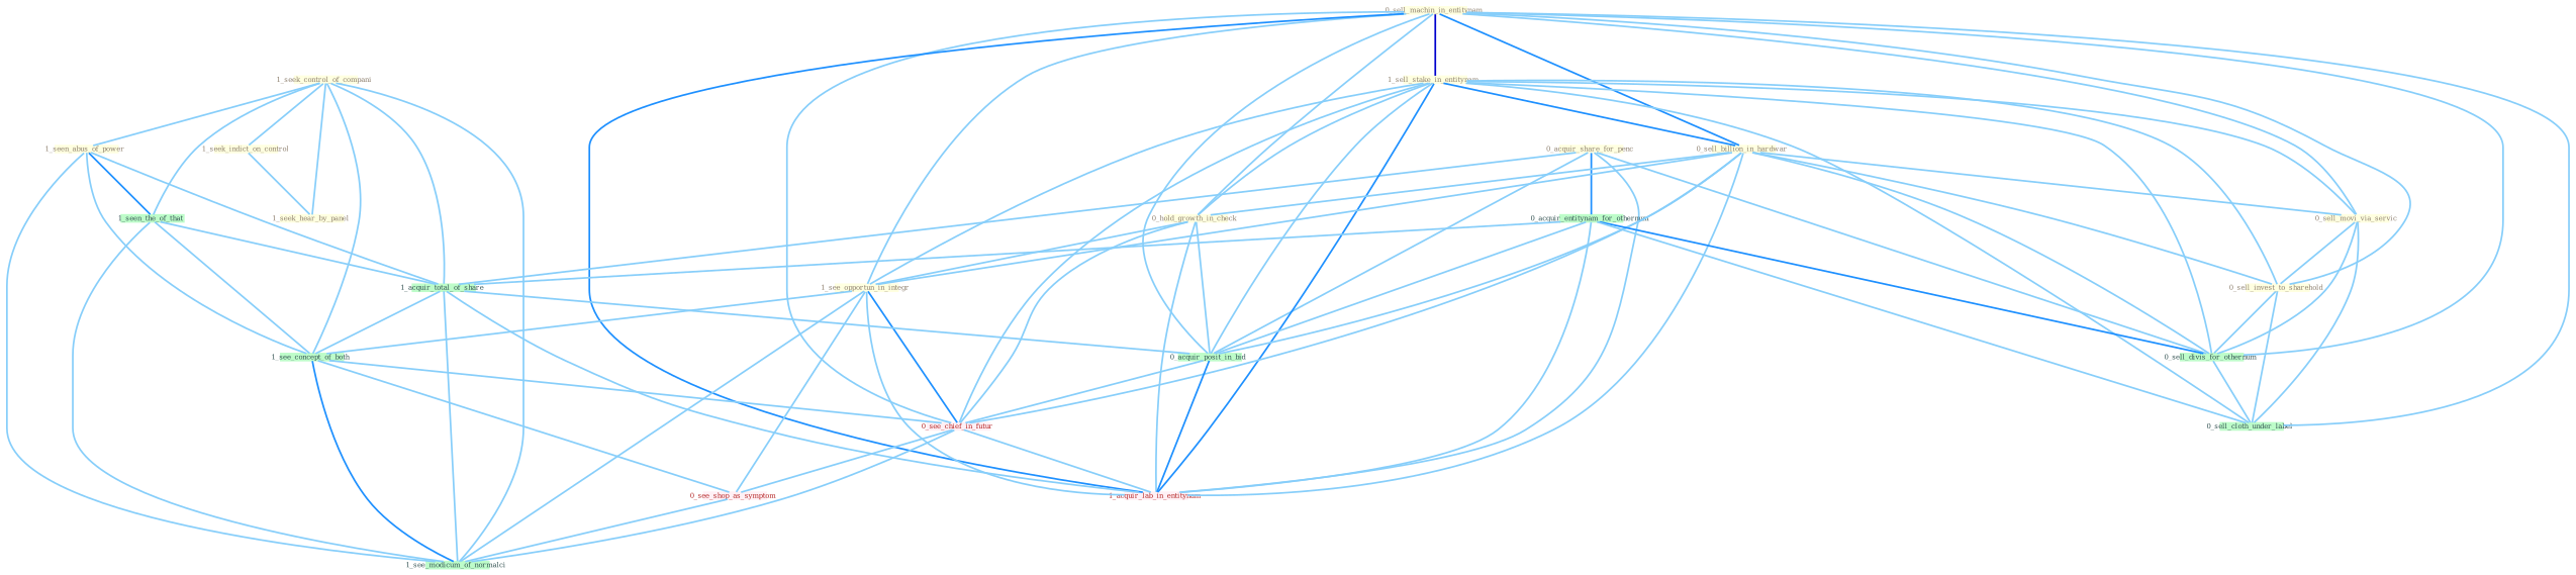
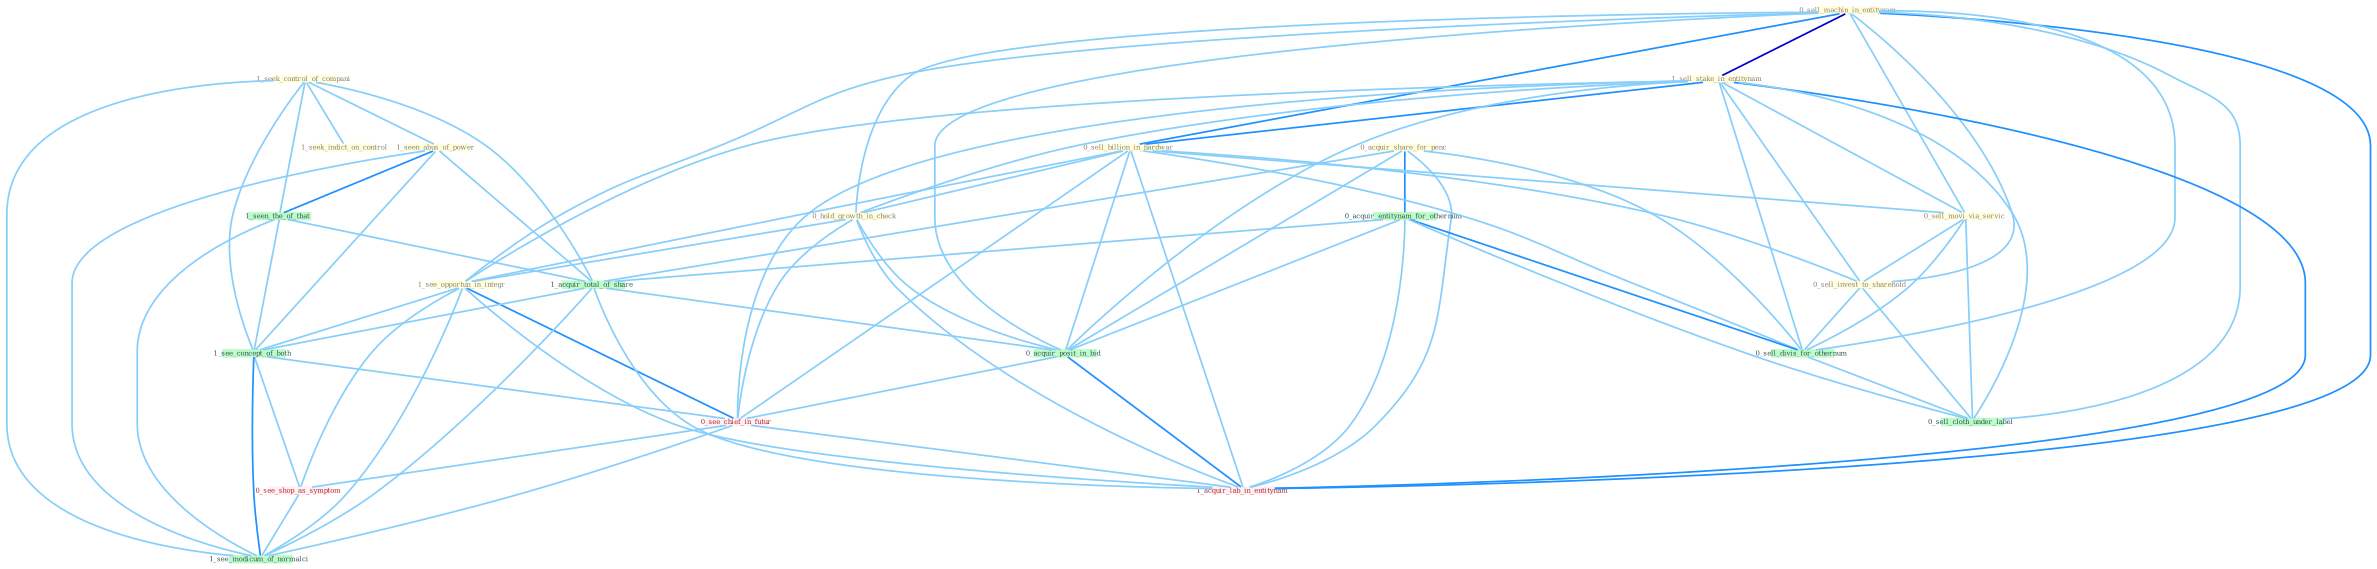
  graph {
    node [color="#ffffe0" fixedsize=true fontcolor="#8b7d6b" fontsize=4 shape=polygon style=filled]
    edge [color="#87cefa" w=1]
    "0_sell_machin_in_entitynam " [height=.06 width=.5]
    "0_acquir_share_for_penc " [height=.06 width=.5]
    "1_sell_stake_in_entitynam " [height=.06 width=.5]
    "0_sell_billion_in_hardwar " [height=.06 width=.5]
    "1_seek_control_of_compani " [height=.06 width=.5]
    "0_hold_growth_in_check " [height=.06 width=.5]
    "1_see_opportun_in_integr " [height=.06 width=.5]
    n8 [height=.06 label="1_seek_indict_on_control" width=.5]
-   "1_seek_hear_by_panel " [height=.06 width=.5]
    "1_seen_abus_of_power " [height=.06 width=.5]
    "0_sell_movi_via_servic " [height=.06 width=.5]
    "0_sell_invest_to_sharehold " [height=.06 width=.5]
    "0_see_chief_in_futur " [color="#fff0f5" fontcolor="#b22222" height=.06 width=.5]
    "0_see_shop_as_symptom " [color="#fff0f5" fontcolor="#b22222" height=.06 width=.5]
    "1_acquir_lab_in_entitynam " [color="#fff0f5" fontcolor="#b22222" height=.06 width=.5]
    "0_sell_divis_for_othernum " [color="#BDFCC9" fontcolor="#2f4f4f" height=.06 width=.5]
    "0_sell_cloth_under_label " [color="#BDFCC9" fontcolor="#2f4f4f" height=.06 width=.5]
    "0_acquir_posit_in_bid " [color="#BDFCC9" fontcolor="#2f4f4f" height=.06 width=.5]
    "0_acquir_entitynam_for_othernum " [color="#BDFCC9" fontcolor="#2f4f4f" height=.06 width=.5]
    "1_acquir_total_of_share " [color="#BDFCC9" fontcolor="#2f4f4f" height=.06 width=.5]
    "1_seen_the_of_that " [color="#BDFCC9" fontcolor="#2f4f4f" height=.06 width=.5]
    "1_see_concept_of_both " [color="#BDFCC9" fontcolor="#2f4f4f" height=.06 width=.5]
    "1_see_modicum_of_normalci " [color="#BDFCC9" fontcolor="#2f4f4f" height=.06 width=.5]
    subgraph sub_1 {
      "0_sell_machin_in_entitynam "
      "0_acquir_share_for_penc "
      "1_sell_stake_in_entitynam "
      "0_sell_billion_in_hardwar "
      "1_seek_control_of_compani "
      "0_hold_growth_in_check "
      "1_see_opportun_in_integr "
      n8
-     "1_seek_hear_by_panel "
      "1_seen_abus_of_power "
      "0_sell_movi_via_servic "
      "0_sell_invest_to_sharehold "
    }
    subgraph sub_2 {
      "0_see_chief_in_futur "
      "0_see_shop_as_symptom "
      "1_acquir_lab_in_entitynam "
    }
    "0_sell_machin_in_entitynam " -- "1_sell_stake_in_entitynam " [color="#0000cd" w=3]
    "0_sell_machin_in_entitynam " -- "0_sell_billion_in_hardwar " [color="#1e90ff" w=2]
    "0_sell_machin_in_entitynam " -- "0_hold_growth_in_check "
    "0_sell_machin_in_entitynam " -- "1_see_opportun_in_integr "
    "0_sell_machin_in_entitynam " -- "0_sell_movi_via_servic "
    "0_sell_machin_in_entitynam " -- "0_sell_invest_to_sharehold "
-   "0_sell_machin_in_entitynam " -- "0_see_chief_in_futur "
    "0_sell_machin_in_entitynam " -- "1_acquir_lab_in_entitynam " [color="#1e90ff" w=2]
    "0_sell_machin_in_entitynam " -- "0_sell_divis_for_othernum "
    "0_sell_machin_in_entitynam " -- "0_sell_cloth_under_label "
    "0_sell_machin_in_entitynam " -- "0_acquir_posit_in_bid "
    "0_acquir_share_for_penc " -- "1_acquir_lab_in_entitynam "
    "0_acquir_share_for_penc " -- "0_sell_divis_for_othernum "
    "0_acquir_share_for_penc " -- "0_acquir_posit_in_bid "
    "0_acquir_share_for_penc " -- "0_acquir_entitynam_for_othernum " [color="#1e90ff" w=2]
    "0_acquir_share_for_penc " -- "1_acquir_total_of_share "
    "1_sell_stake_in_entitynam " -- "0_sell_billion_in_hardwar " [color="#1e90ff" w=2]
    "1_sell_stake_in_entitynam " -- "0_hold_growth_in_check "
    "1_sell_stake_in_entitynam " -- "1_see_opportun_in_integr "
    "1_sell_stake_in_entitynam " -- "0_sell_movi_via_servic "
    "1_sell_stake_in_entitynam " -- "0_sell_invest_to_sharehold "
    "1_sell_stake_in_entitynam " -- "0_see_chief_in_futur "
    "1_sell_stake_in_entitynam " -- "1_acquir_lab_in_entitynam " [color="#1e90ff" w=2]
    "1_sell_stake_in_entitynam " -- "0_sell_divis_for_othernum "
    "1_sell_stake_in_entitynam " -- "0_sell_cloth_under_label "
    "1_sell_stake_in_entitynam " -- "0_acquir_posit_in_bid "
    "0_sell_billion_in_hardwar " -- "0_hold_growth_in_check "
    "0_sell_billion_in_hardwar " -- "1_see_opportun_in_integr "
    "0_sell_billion_in_hardwar " -- "0_sell_movi_via_servic "
    "0_sell_billion_in_hardwar " -- "0_sell_invest_to_sharehold "
    "0_sell_billion_in_hardwar " -- "0_see_chief_in_futur "
    "0_sell_billion_in_hardwar " -- "1_acquir_lab_in_entitynam "
    "0_sell_billion_in_hardwar " -- "0_sell_divis_for_othernum "
    "0_sell_billion_in_hardwar " -- "0_acquir_posit_in_bid "
    "1_seek_control_of_compani " -- n8
-   "1_seek_control_of_compani " -- "1_seek_hear_by_panel "
    "1_seek_control_of_compani " -- "1_seen_abus_of_power "
    "1_seek_control_of_compani " -- "1_acquir_total_of_share "
    "1_seek_control_of_compani " -- "1_seen_the_of_that "
    "1_seek_control_of_compani " -- "1_see_concept_of_both "
    "1_seek_control_of_compani " -- "1_see_modicum_of_normalci "
    "0_hold_growth_in_check " -- "1_see_opportun_in_integr "
    "0_hold_growth_in_check " -- "0_see_chief_in_futur "
    "0_hold_growth_in_check " -- "1_acquir_lab_in_entitynam "
    "0_hold_growth_in_check " -- "0_acquir_posit_in_bid "
    "1_see_opportun_in_integr " -- "0_see_chief_in_futur " [color="#1e90ff" w=2]
    "1_see_opportun_in_integr " -- "0_see_shop_as_symptom "
    "1_see_opportun_in_integr " -- "1_acquir_lab_in_entitynam "
    "1_see_opportun_in_integr " -- "1_see_concept_of_both "
    "1_see_opportun_in_integr " -- "1_see_modicum_of_normalci "
-   n8 -- "1_seek_hear_by_panel "
    "1_seen_abus_of_power " -- "1_acquir_total_of_share "
    "1_seen_abus_of_power " -- "1_seen_the_of_that " [color="#1e90ff" w=2]
    "1_seen_abus_of_power " -- "1_see_concept_of_both "
    "1_seen_abus_of_power " -- "1_see_modicum_of_normalci "
    "0_sell_movi_via_servic " -- "0_sell_invest_to_sharehold "
    "0_sell_movi_via_servic " -- "0_sell_divis_for_othernum "
    "0_sell_movi_via_servic " -- "0_sell_cloth_under_label "
    "0_sell_invest_to_sharehold " -- "0_sell_divis_for_othernum "
    "0_sell_invest_to_sharehold " -- "0_sell_cloth_under_label "
    "0_see_chief_in_futur " -- "0_see_shop_as_symptom "
    "0_see_chief_in_futur " -- "1_acquir_lab_in_entitynam "
    "0_see_chief_in_futur " -- "1_see_modicum_of_normalci "
    "0_see_shop_as_symptom " -- "1_see_modicum_of_normalci "
    "0_sell_divis_for_othernum " -- "0_sell_cloth_under_label "
    "0_acquir_posit_in_bid " -- "0_see_chief_in_futur "
    "0_acquir_posit_in_bid " -- "1_acquir_lab_in_entitynam " [color="#1e90ff" w=2]
    "0_acquir_entitynam_for_othernum " -- "1_acquir_lab_in_entitynam "
    "0_acquir_entitynam_for_othernum " -- "0_sell_divis_for_othernum " [color="#1e90ff" w=2]
    "0_acquir_entitynam_for_othernum " -- "0_sell_cloth_under_label "
    "0_acquir_entitynam_for_othernum " -- "0_acquir_posit_in_bid "
    "0_acquir_entitynam_for_othernum " -- "1_acquir_total_of_share "
    "1_acquir_total_of_share " -- "1_acquir_lab_in_entitynam "
    "1_acquir_total_of_share " -- "0_acquir_posit_in_bid "
    "1_acquir_total_of_share " -- "1_see_concept_of_both "
    "1_acquir_total_of_share " -- "1_see_modicum_of_normalci "
    "1_seen_the_of_that " -- "1_acquir_total_of_share "
    "1_seen_the_of_that " -- "1_see_concept_of_both "
    "1_seen_the_of_that " -- "1_see_modicum_of_normalci "
    "1_see_concept_of_both " -- "0_see_chief_in_futur "
    "1_see_concept_of_both " -- "0_see_shop_as_symptom "
    "1_see_concept_of_both " -- "1_see_modicum_of_normalci " [color="#1e90ff" w=2]
  }
